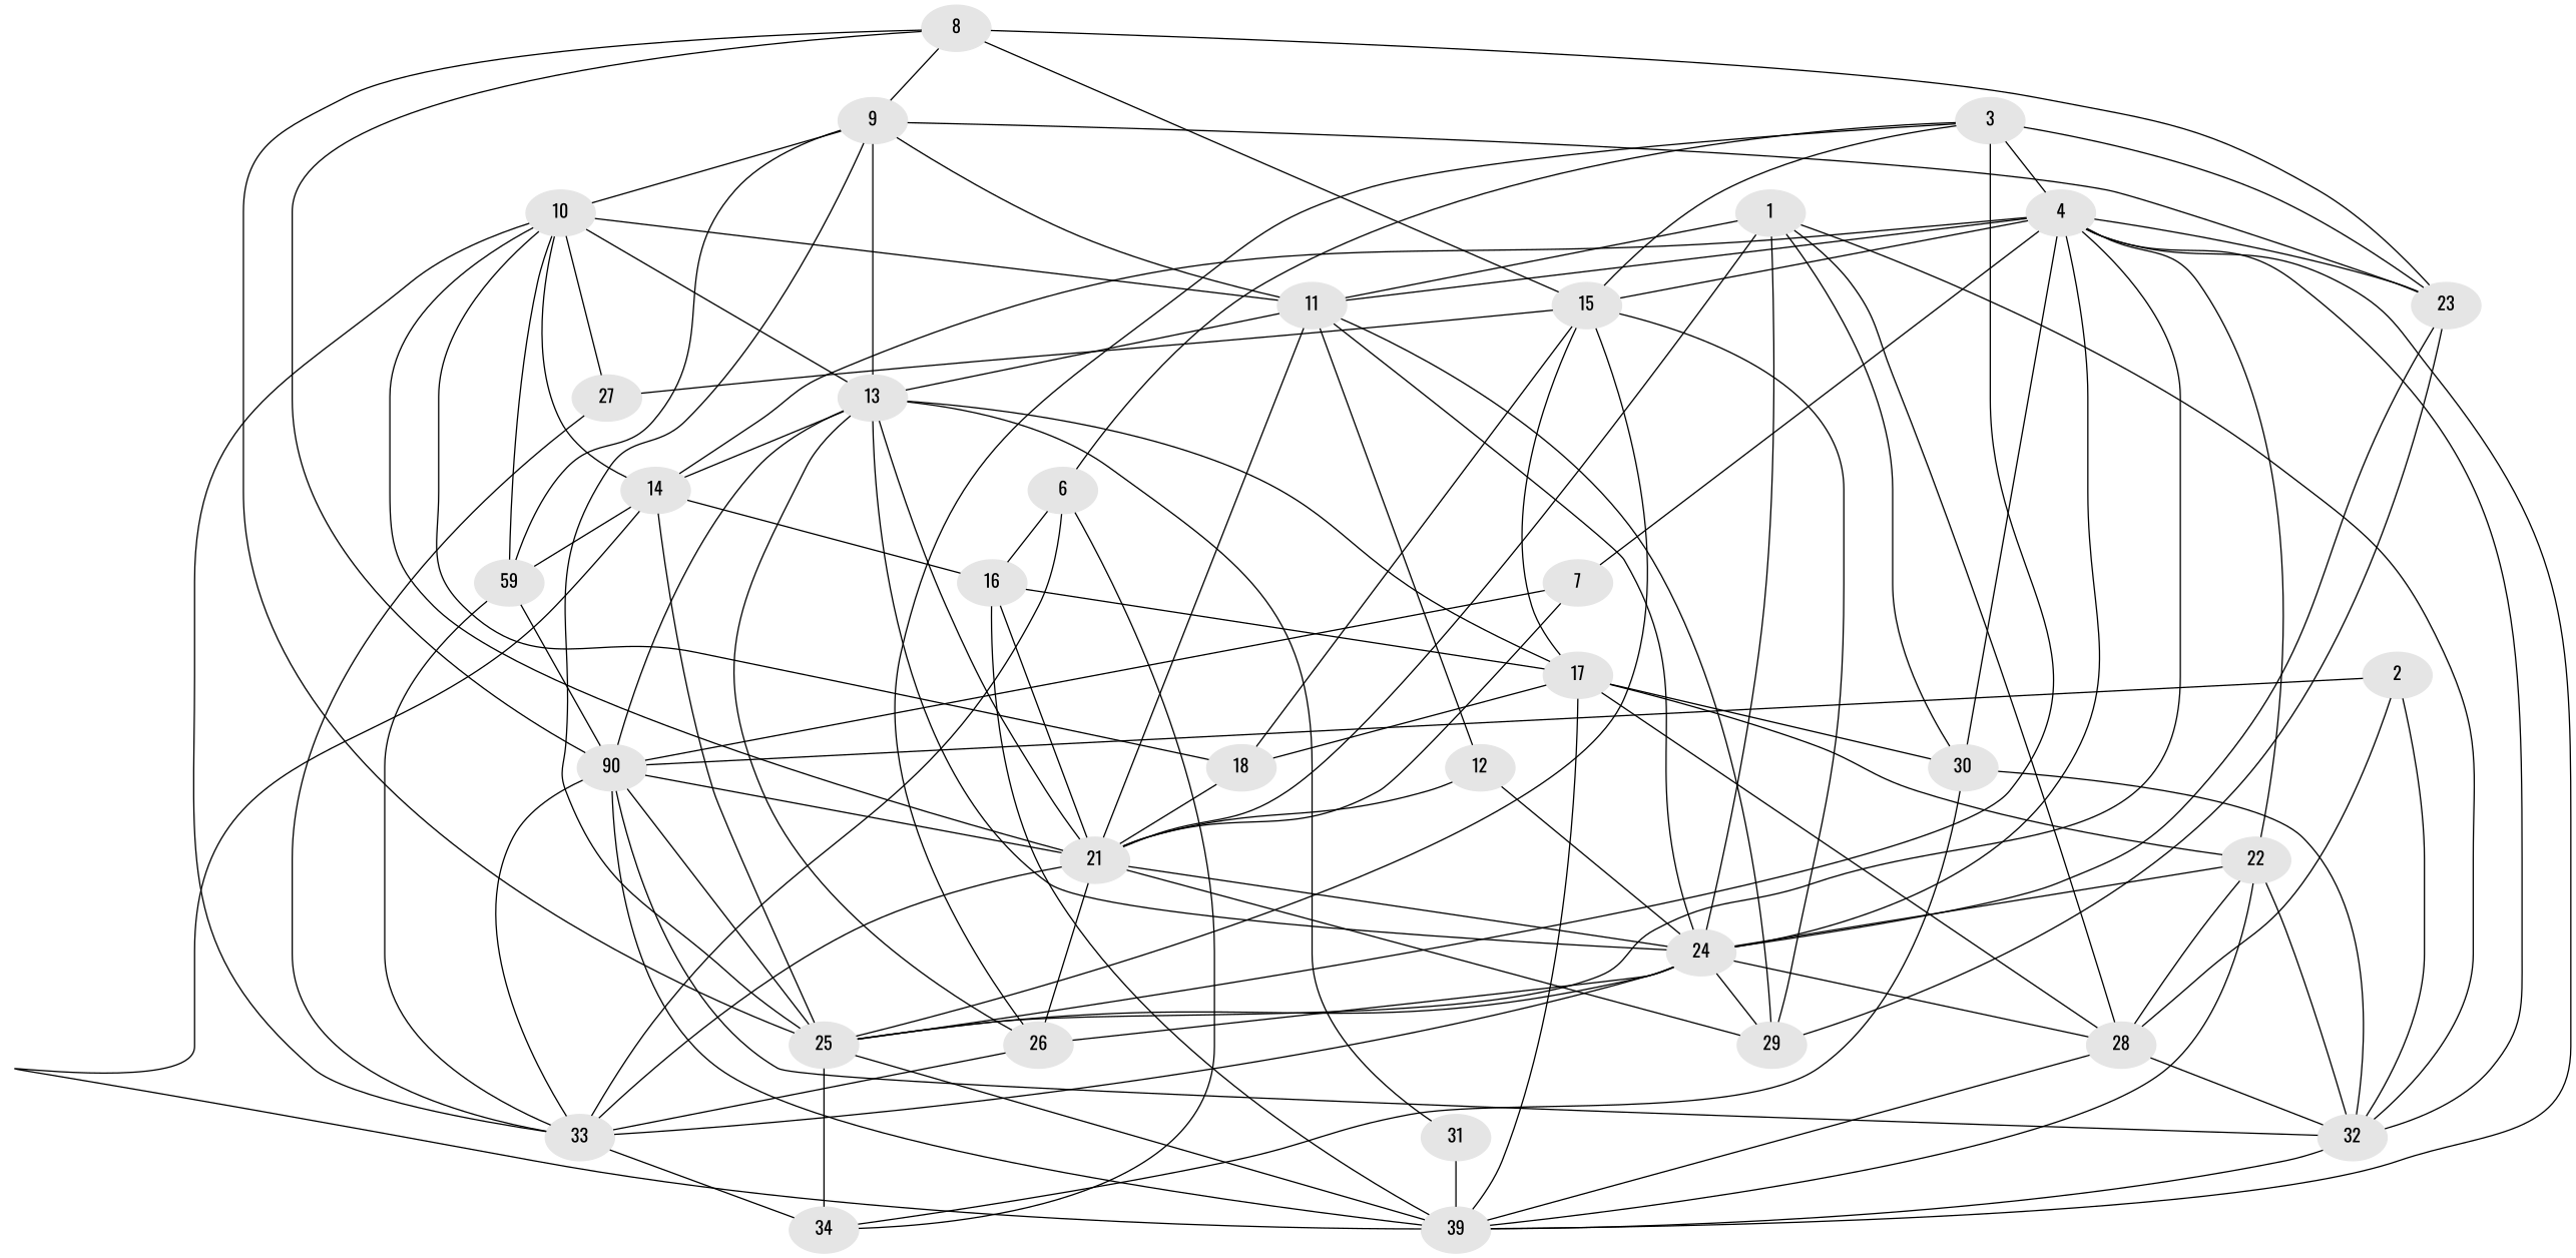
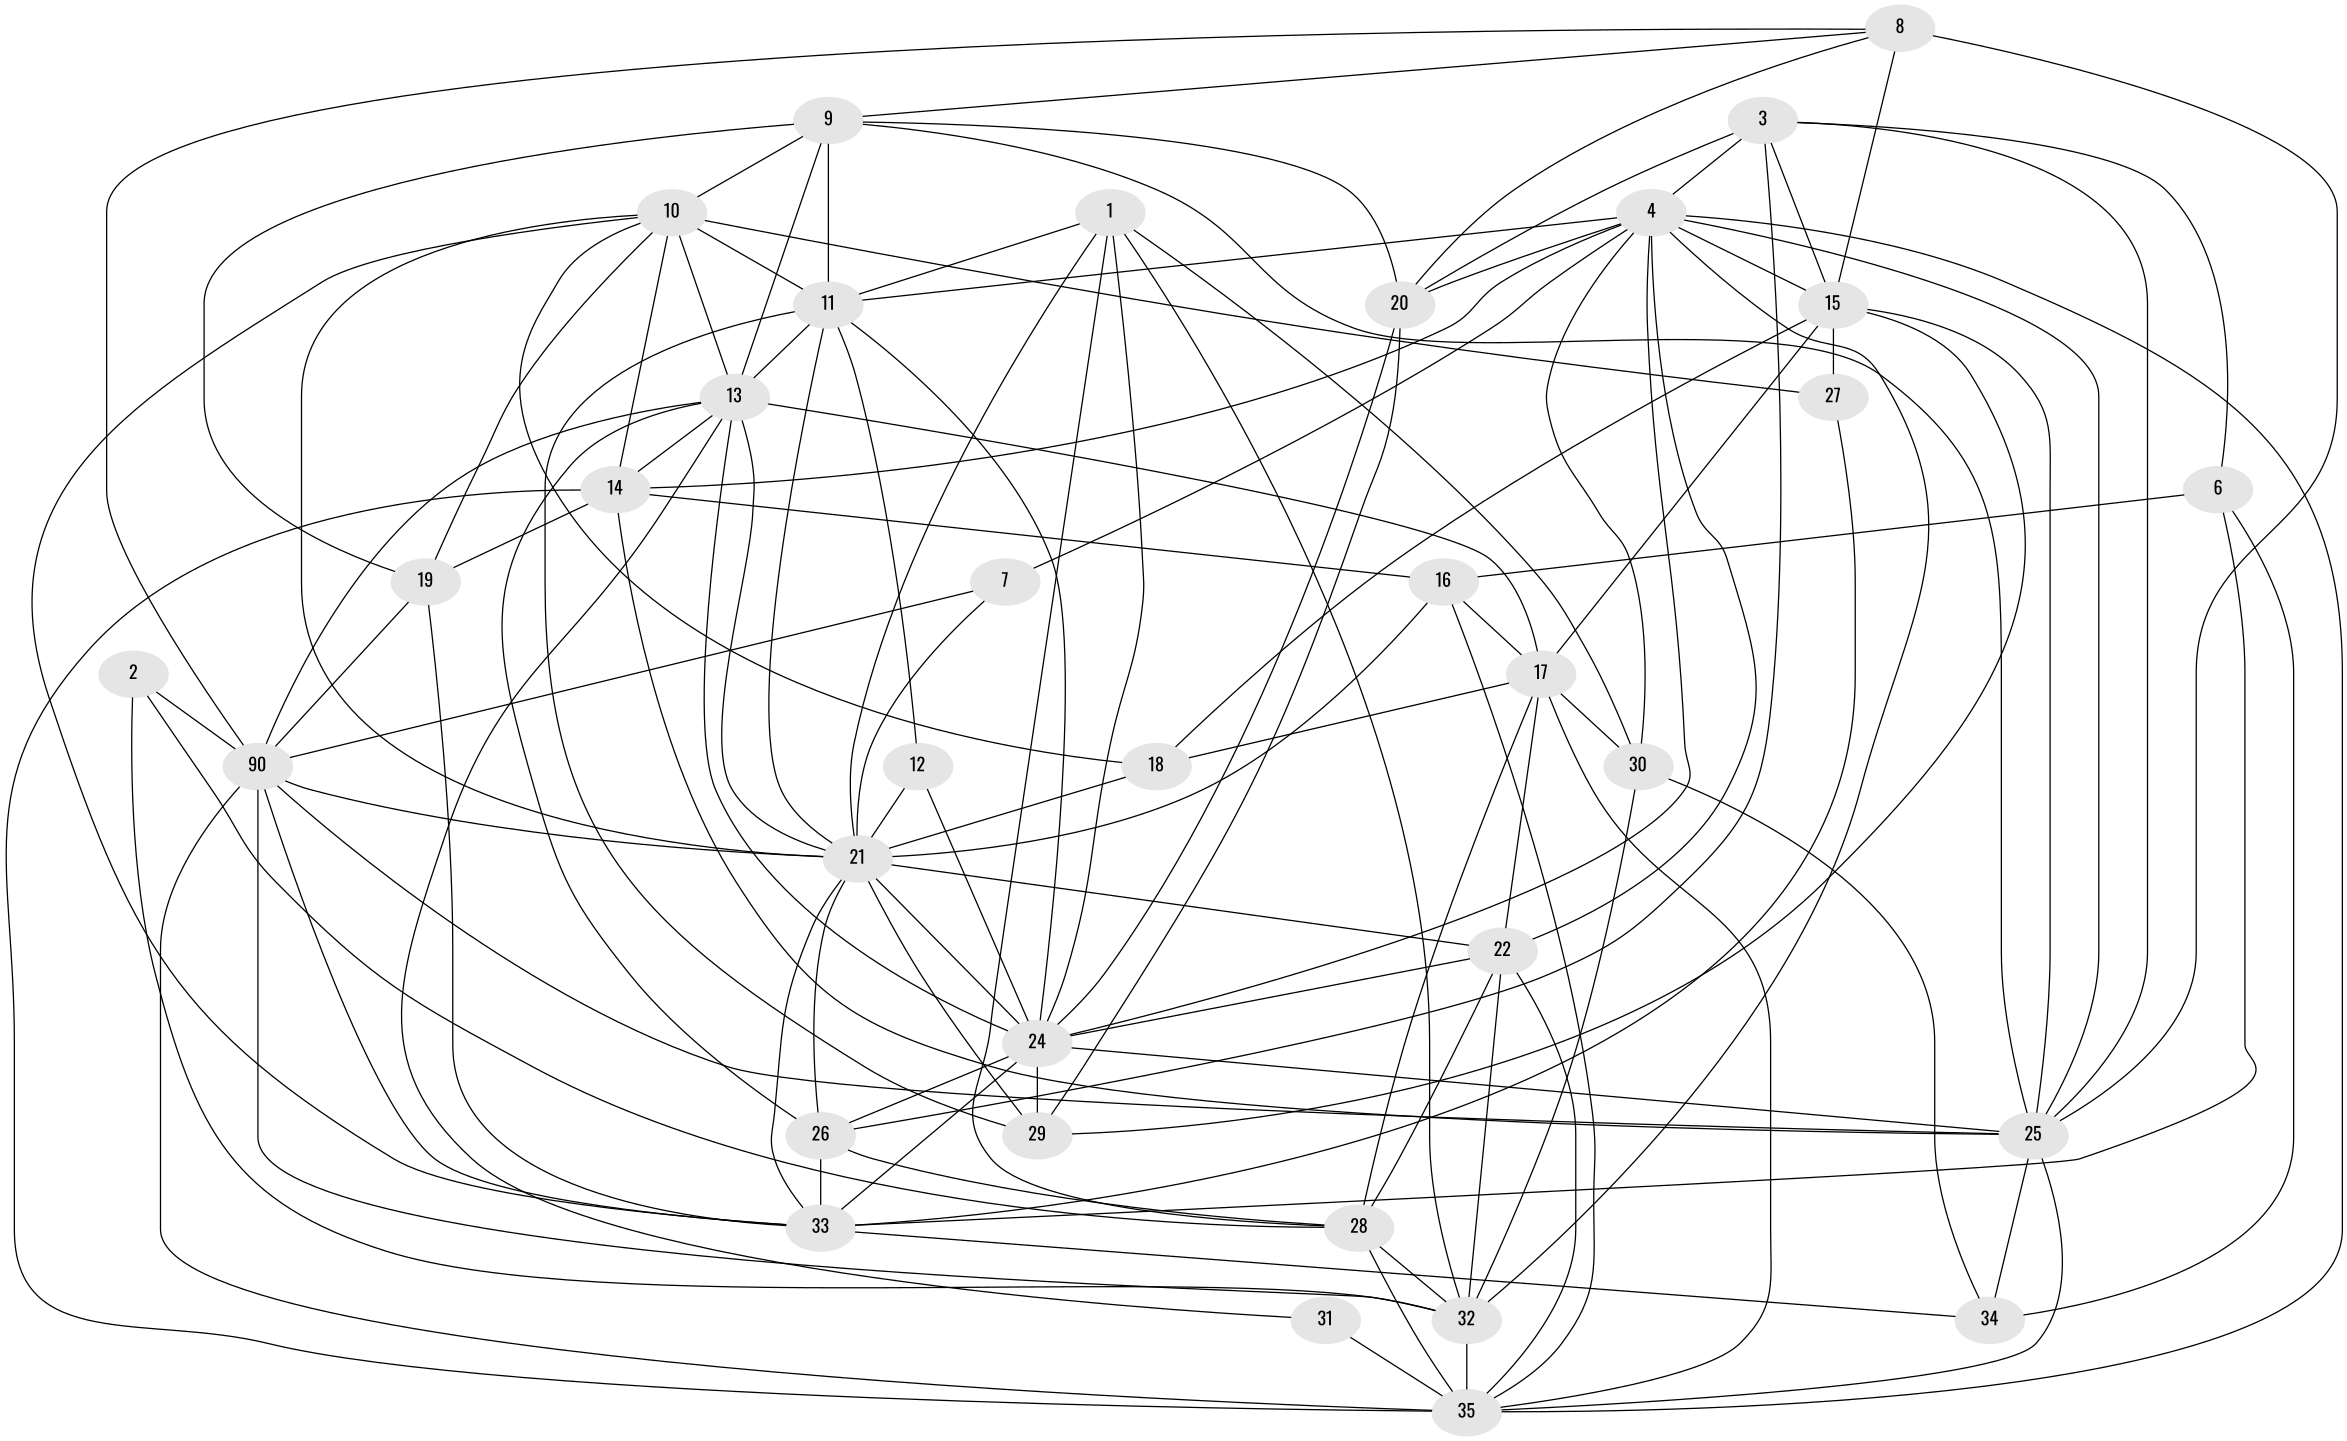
  graph {
    fontname=Oswald
    node [color=gray90 fontname=Oswald style=filled]
    edge [fontname=Oswald weight=1.0]
    1
    11
    21
    24
    28
    30
    32
    13
    12
    29
    26
    22
    33
    25
-   35 [label=39]
+   35
    34
    2
    n18 [label=90]
    3
    4
    6
    15
-   23
+   23 [label=20]
    7
    14
    16
    18
    27
    17
-   19 [label=59]
+   19
    9
    10
    8
    31
    1 -- 11
    1 -- 21
    1 -- 24
    1 -- 28
    1 -- 30
    1 -- 32
    11 -- 21
    11 -- 24
    11 -- 13 [weight=2.0]
    11 -- 12
    11 -- 29
    21 -- 24
    21 -- 29
    21 -- 26
+   21 -- 22
    21 -- 33
    24 -- 29
    24 -- 26 [weight=2.0]
    24 -- 33
    24 -- 25
    28 -- 32
    28 -- 35
    30 -- 32
    30 -- 34
    32 -- 35
    13 -- 21
    13 -- 24
    13 -- 26
    13 -- n18
    13 -- 14
    13 -- 17
    13 -- 31
    12 -- 21 [weight=2.0]
    12 -- 24
-   24 -- 28
+   26 -- 28
    26 -- 33
    22 -- 24 [weight=2.0]
    22 -- 28
    22 -- 32
    22 -- 35
    33 -- 34
    25 -- 35
    25 -- 34 [weight=3.0]
    2 -- 28
    2 -- 32
    2 -- n18 [weight=2.0]
    n18 -- 21
    n18 -- 32
    n18 -- 33
    n18 -- 25
    n18 -- 35
    3 -- 26
    3 -- 25
    3 -- 4 [weight=2.0]
    3 -- 6
    3 -- 15
    3 -- 23
    4 -- 11
    4 -- 24
    4 -- 30
    4 -- 32
    4 -- 22
    4 -- 25 [weight=2.0]
    4 -- 35
    4 -- 15 [weight=2.0]
    4 -- 23 [weight=2.0]
    4 -- 7 [weight=2.0]
    4 -- 14 [weight=2.0]
    6 -- 33 [weight=2.0]
    6 -- 34
    6 -- 16 [weight=2.0]
    15 -- 29
    15 -- 25
    15 -- 18
    15 -- 27
    15 -- 17
    23 -- 24
    23 -- 29
    7 -- 21
    7 -- n18
    14 -- 25
    14 -- 35
    14 -- 16
    14 -- 19
    16 -- 21
    16 -- 35
    16 -- 17
    18 -- 21 [weight=4.0]
    27 -- 33
    17 -- 28
    17 -- 30
    17 -- 22
    17 -- 35
    17 -- 18
    19 -- 33 [weight=2.0]
    19 -- n18
    9 -- 11
    9 -- 13
    9 -- 25
    9 -- 23
    9 -- 19
    9 -- 10
    10 -- 11 [weight=2.0]
    10 -- 21
    10 -- 13
    10 -- 33
    10 -- 14
    10 -- 18
    10 -- 27
    10 -- 19
    8 -- 25 [weight=2.0]
    8 -- n18
    8 -- 15 [weight=2.0]
    8 -- 23 [weight=2.0]
    8 -- 9
    31 -- 35 [weight=2.0]
  }
